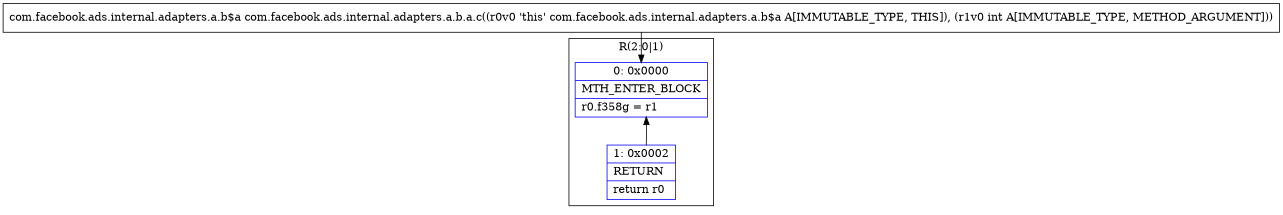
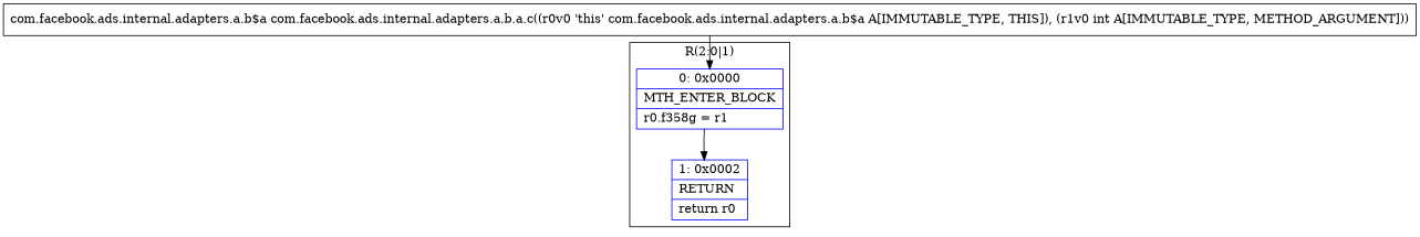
  digraph {
    node [color=blue shape=record]
    n1 [label="{0\:\ 0x0000|MTH_ENTER_BLOCK\l|r0.f358g = r1\l}"]
    n2 [label="{1\:\ 0x0002|RETURN\l|return r0\l}"]
    n3 [label="{com.facebook.ads.internal.adapters.a.b$a com.facebook.ads.internal.adapters.a.b.a.c((r0v0 'this' com.facebook.ads.internal.adapters.a.b$a A[IMMUTABLE_TYPE, THIS]), (r1v0 int A[IMMUTABLE_TYPE, METHOD_ARGUMENT])) }" color=""]
    subgraph cluster_1 {
      label="R(2:0|1)"
      n1
      n2
    }
-   n2 -> n1
+   n1 -> n2
    n3 -> n1
  }
